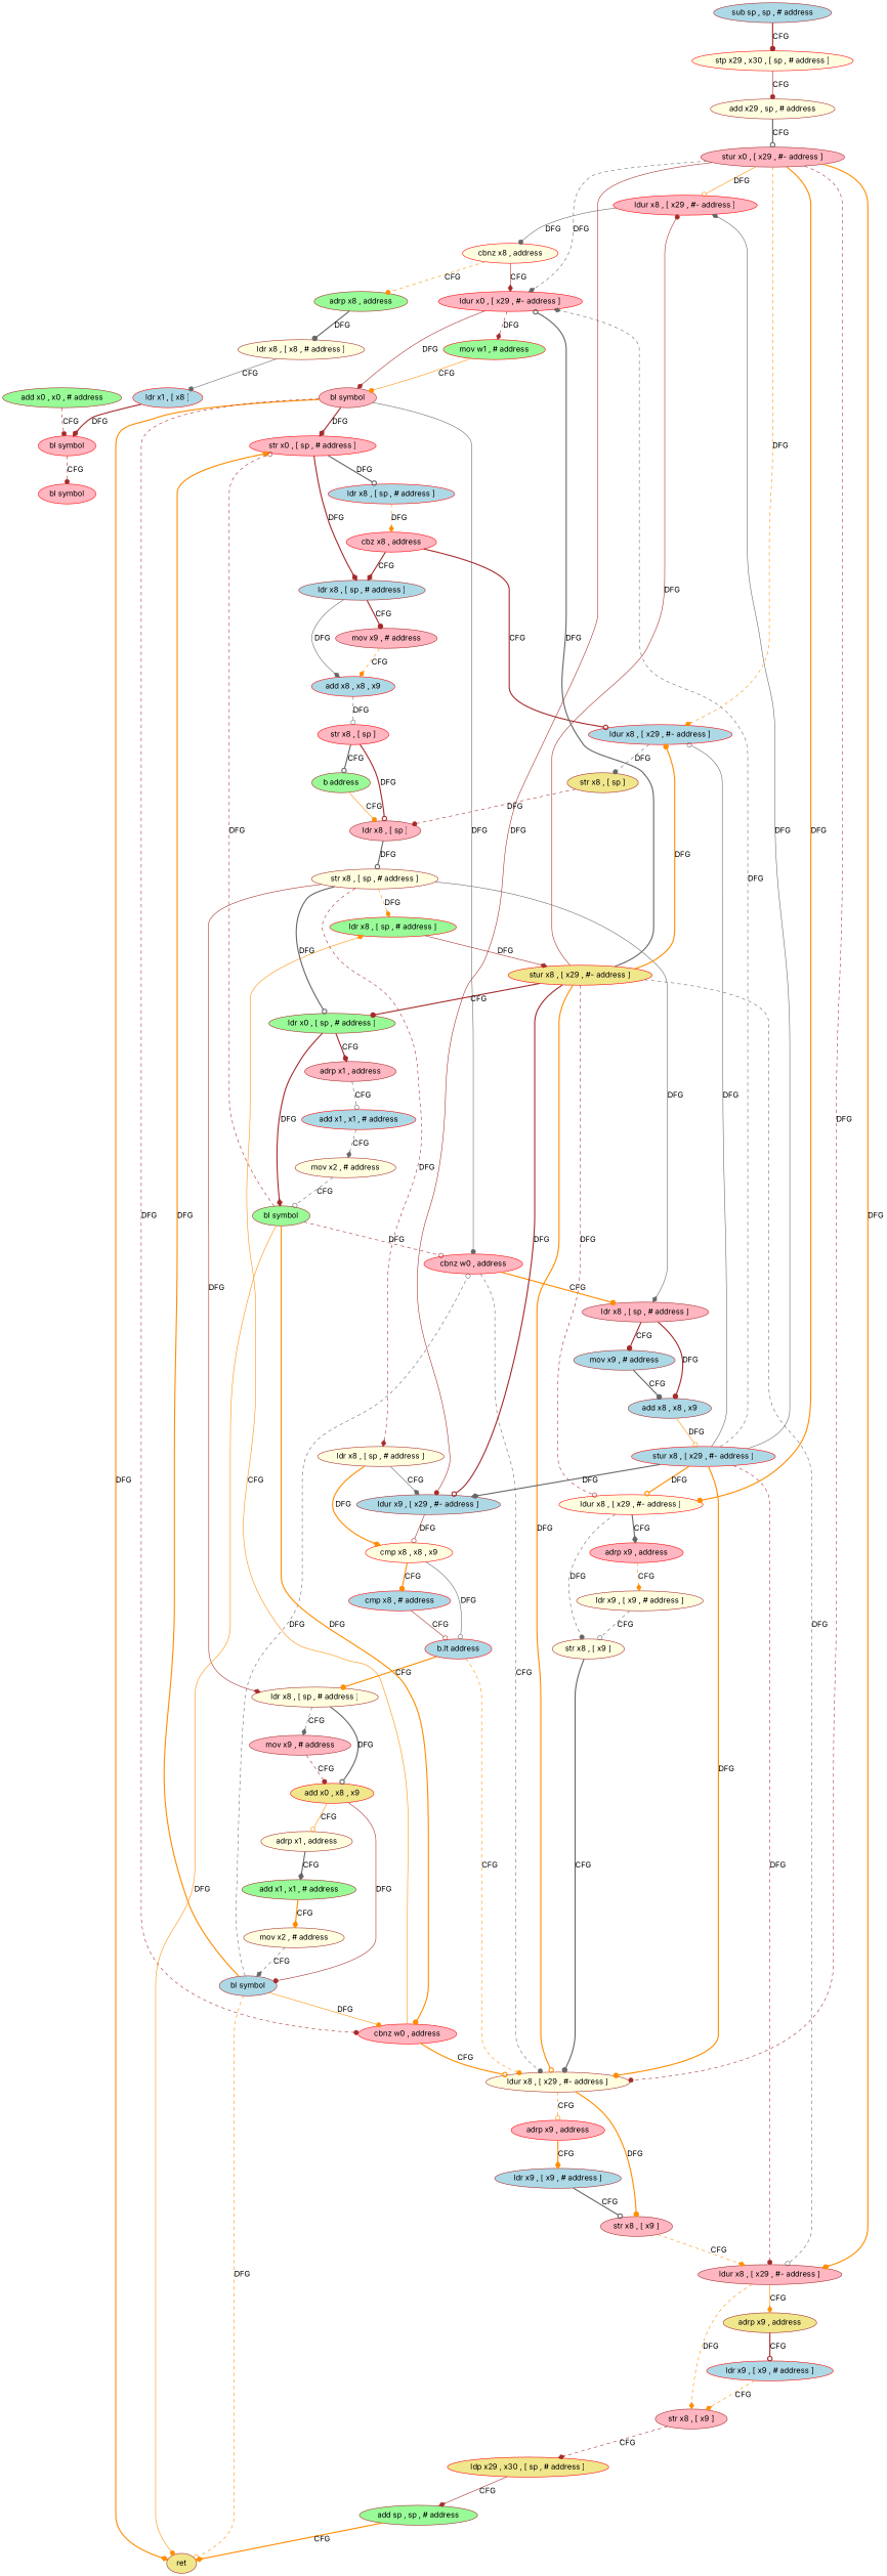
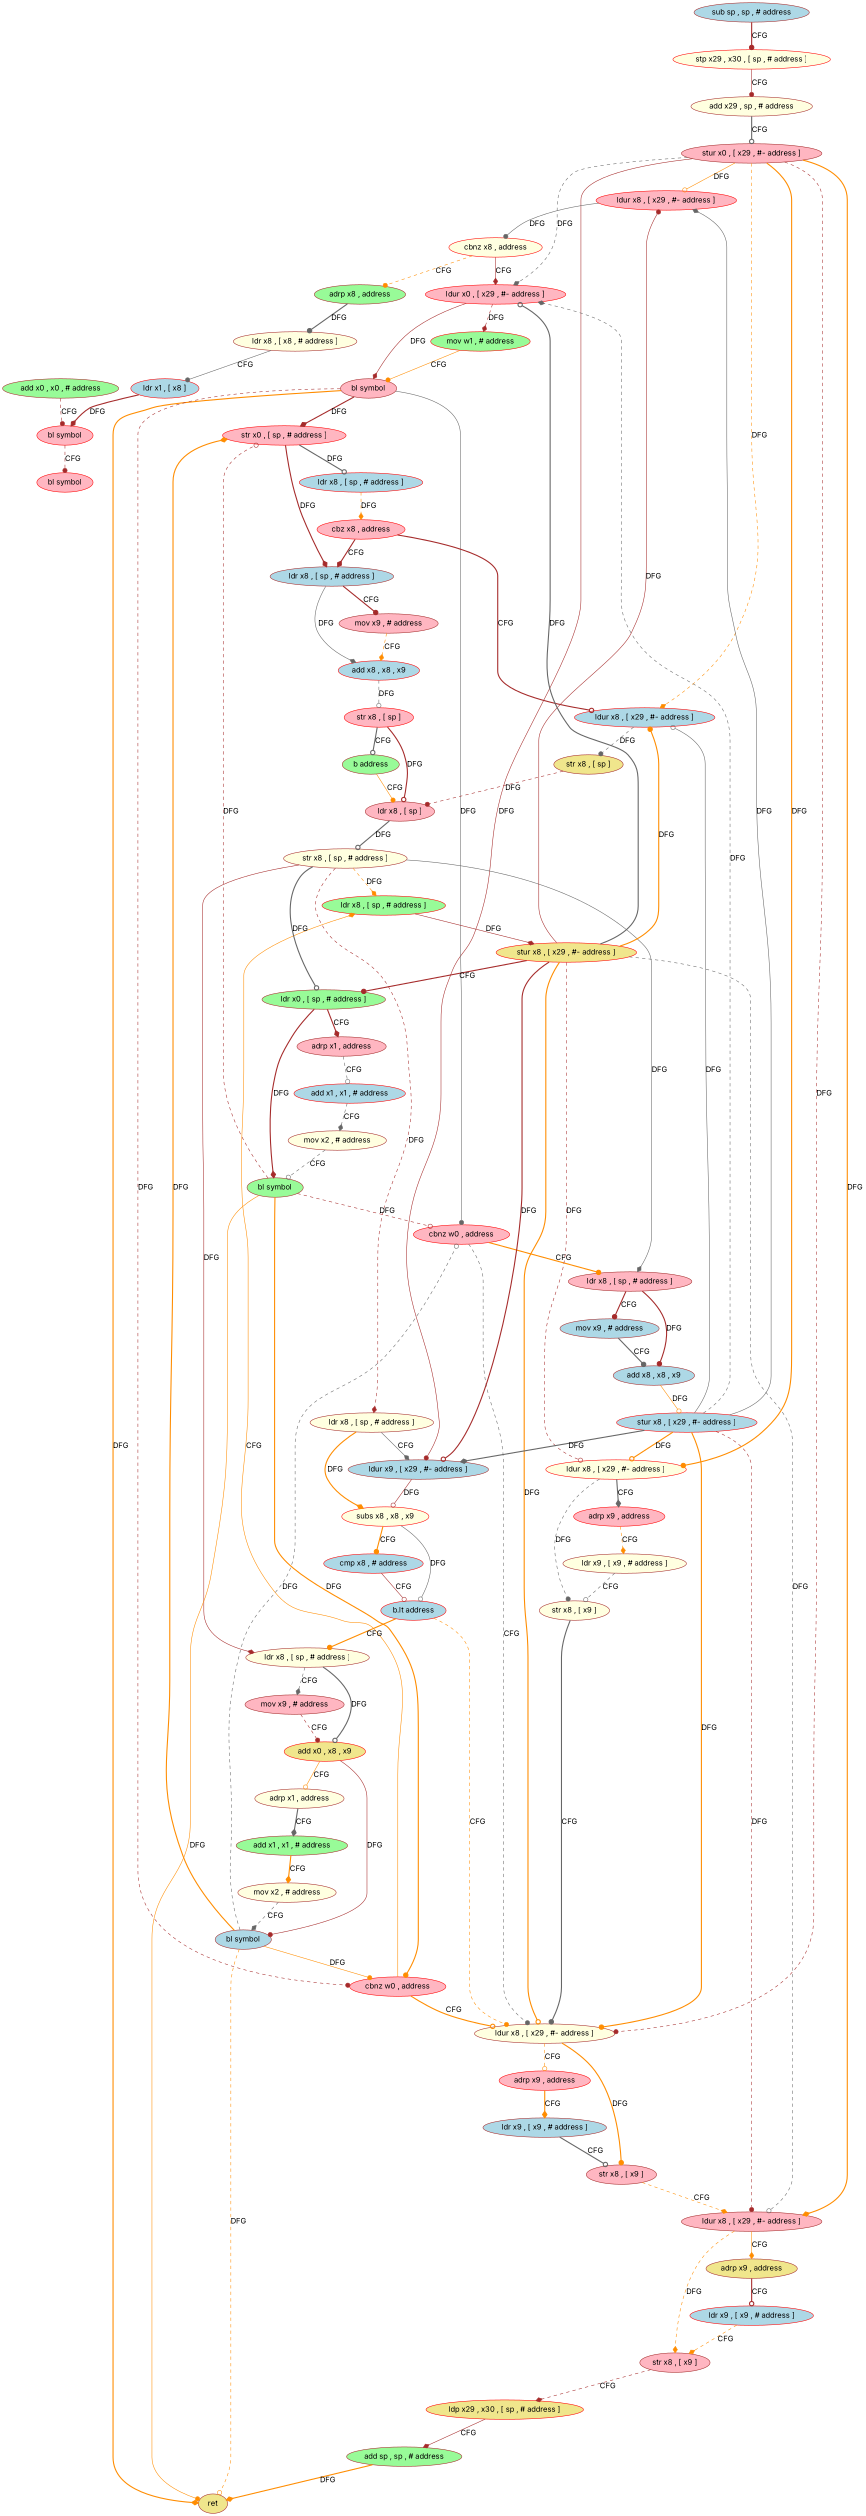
  digraph {
    fontname=Inter
    node [color=brown fillcolor=lightpink fontname=Inter style=filled]
    edge [arrowhead=diamond color=brown fontname=Inter style=bold]
    n1 [fillcolor=lightblue label="sub sp , sp , # address"]
    n2 [color=red fillcolor=lightyellow label="stp x29 , x30 , [ sp , # address ]"]
    n3 [fillcolor=lightyellow label="add x29 , sp , # address"]
    n4 [label="stur x0 , [ x29 , #- address ]"]
    n5 [color=red label="ldur x8 , [ x29 , #- address ]"]
    n6 [color=red label="ldur x0 , [ x29 , #- address ]"]
    n7 [color=red fillcolor=lightblue label="ldur x8 , [ x29 , #- address ]"]
    n8 [fillcolor=lightyellow label="ldur x8 , [ x29 , #- address ]"]
    n9 [label="ldur x8 , [ x29 , #- address ]"]
    n10 [fillcolor=lightblue label="ldur x9 , [ x29 , #- address ]"]
    n11 [color=red fillcolor=lightyellow label="ldur x8 , [ x29 , #- address ]"]
    n12 [color=red fillcolor=lightyellow label="cbnz x8 , address"]
    n13 [color=red fillcolor=palegreen label="mov w1 , # address"]
    n14 [label="bl symbol"]
    n15 [fillcolor=khaki label="str x8 , [ sp ]"]
    n16 [color=red label="adrp x9 , address"]
    n17 [label="str x8 , [ x9 ]"]
    n18 [fillcolor=khaki label="adrp x9 , address"]
    n19 [label="str x8 , [ x9 ]"]
-   n20 [color=red fillcolor=lightyellow label="cmp x8 , x8 , x9"]
+   n20 [color=red fillcolor=lightyellow label="subs x8 , x8 , x9"]
    n21 [color=red label="adrp x9 , address"]
    n22 [fillcolor=lightyellow label="str x8 , [ x9 ]"]
    n23 [fillcolor=palegreen label="adrp x8 , address"]
    n24 [fillcolor=lightyellow label="ldr x8 , [ x8 , # address ]"]
    n25 [color=red label="str x0 , [ sp , # address ]"]
    n26 [fillcolor=khaki label=ret]
    n27 [color=red label="cbnz w0 , address"]
    n28 [color=red label="cbnz w0 , address"]
    n29 [color=red fillcolor=lightblue label="ldr x1 , [ x8 ]"]
    n30 [color=red fillcolor=lightblue label="ldr x8 , [ sp , # address ]"]
    n31 [fillcolor=lightblue label="ldr x8 , [ sp , # address ]"]
    n32 [color=red fillcolor=palegreen label="ldr x8 , [ sp , # address ]"]
    n33 [label="ldr x8 , [ sp , # address ]"]
    n34 [color=red label="cbz x8 , address"]
    n35 [label="mov x9 , # address"]
    n36 [color=red fillcolor=lightblue label="add x8 , x8 , x9"]
    n37 [label="ldr x8 , [ sp ]"]
    n38 [color=red label="str x8 , [ sp ]"]
    n39 [color=red label="bl symbol"]
    n40 [color=red label="bl symbol"]
    n41 [fillcolor=palegreen label="add x0 , x0 , # address"]
    n42 [fillcolor=lightyellow label="str x8 , [ sp , # address ]"]
    n43 [fillcolor=lightyellow label="ldr x8 , [ sp , # address ]"]
    n44 [fillcolor=lightyellow label="ldr x8 , [ sp , # address ]"]
    n45 [fillcolor=palegreen label="ldr x0 , [ sp , # address ]"]
    n46 [fillcolor=palegreen label="b address"]
    n47 [fillcolor=lightblue label="ldr x9 , [ x9 , # address ]"]
    n48 [color=red fillcolor=lightblue label="ldr x9 , [ x9 , # address ]"]
    n49 [color=red fillcolor=khaki label="ldp x29 , x30 , [ sp , # address ]"]
    n50 [fillcolor=palegreen label="add sp , sp , # address"]
    n51 [label="mov x9 , # address"]
    n52 [color=red fillcolor=khaki label="add x0 , x8 , x9"]
    n53 [fillcolor=lightyellow label="adrp x1 , address"]
    n54 [fillcolor=lightblue label="bl symbol"]
    n55 [fillcolor=palegreen label="add x1 , x1 , # address"]
    n56 [fillcolor=lightyellow label="mov x2 , # address"]
    n57 [color=red fillcolor=khaki label="stur x8 , [ x29 , #- address ]"]
    n58 [label="adrp x1 , address"]
    n59 [fillcolor=palegreen label="bl symbol"]
    n60 [fillcolor=lightblue label="mov x9 , # address"]
    n61 [fillcolor=lightblue label="add x8 , x8 , x9"]
    n62 [color=red fillcolor=lightblue label="cmp x8 , # address"]
    n63 [color=red fillcolor=lightblue label="b.lt address"]
    n64 [color=red fillcolor=lightblue label="add x1 , x1 , # address"]
    n65 [fillcolor=lightyellow label="mov x2 , # address"]
    n66 [color=red fillcolor=lightblue label="stur x8 , [ x29 , #- address ]"]
    n67 [fillcolor=lightyellow label="ldr x9 , [ x9 , # address ]"]
    n1 -> n2 [arrowhead=dot label=CFG]
    n2 -> n3 [arrowhead=dot label=CFG style=solid]
    n3 -> n4 [arrowhead=odot color=gray40 label=CFG]
    n4 -> n5 [arrowhead=odot color=darkorange label=DFG style=solid]
    n4 -> n6 [color=gray40 label=DFG style=dashed]
    n4 -> n7 [color=darkorange label=DFG style=dashed]
    n4 -> n8 [arrowhead=dot label=DFG style=dashed]
    n4 -> n9 [color=darkorange label=DFG]
    n4 -> n10 [arrowhead=dot label=DFG style=solid]
    n4 -> n11 [arrowhead=dot color=darkorange label=DFG]
    n5 -> n12 [arrowhead=dot color=gray40 label=DFG style=solid]
    n6 -> n13 [label=DFG style=dashed]
    n6 -> n14 [label=DFG style=solid]
    n7 -> n15 [arrowhead=dot color=gray40 label=DFG style=dashed]
    n8 -> n16 [arrowhead=odot color=darkorange label=CFG style=dashed]
    n8 -> n17 [arrowhead=dot color=darkorange label=DFG]
    n9 -> n18 [color=darkorange label=CFG style=solid]
    n9 -> n19 [color=darkorange label=DFG style=dashed]
    n10 -> n20 [arrowhead=odot label=DFG style=solid]
    n11 -> n21 [color=gray40 label=CFG]
    n11 -> n22 [arrowhead=dot color=gray40 label=DFG style=dashed]
    n12 -> n6 [label=CFG style=solid]
    n12 -> n23 [arrowhead=dot color=darkorange label=CFG style=dashed]
    n13 -> n14 [arrowhead=dot color=darkorange label=CFG style=solid]
    n14 -> n25 [label=DFG]
    n14 -> n26 [color=darkorange label=DFG]
    n14 -> n27 [arrowhead=dot label=DFG style=dashed]
    n14 -> n28 [arrowhead=dot color=gray40 label=DFG style=solid]
    n15 -> n37 [arrowhead=dot label=DFG style=dashed]
    n16 -> n47 [color=darkorange label=CFG]
    n17 -> n9 [color=darkorange label=CFG style=dashed]
    n18 -> n48 [arrowhead=odot label=CFG]
    n19 -> n49 [label=CFG style=dashed]
    n20 -> n62 [arrowhead=dot color=darkorange label=CFG]
    n20 -> n63 [arrowhead=odot color=gray40 label=DFG style=solid]
    n21 -> n67 [color=darkorange label=CFG style=dashed]
    n22 -> n8 [arrowhead=dot color=gray40 label=CFG]
    n23 -> n24 [arrowhead=dot color=gray40 label=DFG]
    n24 -> n29 [arrowhead=dot color=gray40 label=CFG style=solid]
    n25 -> n30 [arrowhead=odot color=gray40 label=DFG]
    n25 -> n31 [label=DFG]
    n27 -> n8 [arrowhead=odot color=darkorange label=CFG]
    n27 -> n32 [color=darkorange label=CFG style=solid]
    n28 -> n8 [arrowhead=dot color=gray40 label=CFG style=dashed]
    n28 -> n33 [arrowhead=dot color=darkorange label=CFG]
    n29 -> n39 [label=DFG]
    n30 -> n34 [color=darkorange label=DFG style=dashed]
    n31 -> n35 [arrowhead=dot label=CFG]
    n31 -> n36 [color=gray40 label=DFG style=solid]
    n32 -> n57 [label=DFG style=solid]
    n33 -> n60 [arrowhead=dot label=CFG]
    n33 -> n61 [arrowhead=dot label=DFG]
    n34 -> n7 [arrowhead=odot label=CFG]
    n34 -> n31 [label=CFG]
    n35 -> n36 [color=darkorange label=CFG style=dashed]
    n36 -> n38 [arrowhead=odot color=gray40 label=DFG style=dashed]
    n37 -> n42 [arrowhead=odot color=gray40 label=DFG]
    n38 -> n37 [arrowhead=odot label=DFG]
    n38 -> n46 [arrowhead=odot color=gray40 label=CFG]
    n39 -> n40 [arrowhead=dot label=CFG style=dashed]
    n41 -> n39 [arrowhead=dot label=CFG style=dashed]
    n42 -> n32 [color=darkorange label=DFG style=dashed]
    n42 -> n33 [color=gray40 label=DFG style=solid]
    n42 -> n43 [label=DFG style=solid]
    n42 -> n44 [label=DFG style=dashed]
    n42 -> n45 [arrowhead=odot color=gray40 label=DFG]
    n43 -> n51 [color=gray40 label=CFG style=dashed]
    n43 -> n52 [arrowhead=odot color=gray40 label=DFG]
    n44 -> n10 [color=gray40 label=CFG style=solid]
    n44 -> n20 [color=darkorange label=DFG]
    n45 -> n58 [label=CFG]
    n45 -> n59 [label=DFG]
    n46 -> n37 [arrowhead=dot color=darkorange label=CFG style=solid]
    n47 -> n17 [arrowhead=odot color=gray40 label=CFG]
    n48 -> n19 [color=darkorange label=CFG style=dashed]
    n49 -> n50 [label=CFG style=solid]
-   n50 -> n26 [color=darkorange label=CFG]
+   n50 -> n26 [color=darkorange label=DFG]
    n51 -> n52 [arrowhead=dot label=CFG style=dashed]
    n52 -> n53 [arrowhead=odot color=darkorange label=CFG style=solid]
    n52 -> n54 [arrowhead=dot label=DFG style=solid]
    n53 -> n55 [color=gray40 label=CFG]
    n54 -> n25 [color=darkorange label=DFG]
    n54 -> n26 [arrowhead=odot color=darkorange label=DFG style=dashed]
    n54 -> n27 [arrowhead=dot color=darkorange label=DFG style=solid]
    n54 -> n28 [arrowhead=odot color=gray40 label=DFG style=dashed]
    n55 -> n56 [color=darkorange label=CFG]
    n56 -> n54 [color=gray40 label=CFG style=dashed]
    n57 -> n5 [arrowhead=dot label=DFG style=solid]
    n57 -> n6 [arrowhead=odot color=gray40 label=DFG]
    n57 -> n7 [arrowhead=dot color=darkorange label=DFG]
    n57 -> n8 [arrowhead=odot color=darkorange label=DFG]
    n57 -> n9 [arrowhead=odot color=gray40 label=DFG style=dashed]
    n57 -> n10 [arrowhead=odot label=DFG]
    n57 -> n11 [arrowhead=odot label=DFG style=dashed]
    n57 -> n45 [arrowhead=dot label=CFG]
    n58 -> n64 [arrowhead=odot color=gray40 label=CFG style=dashed]
    n59 -> n25 [arrowhead=odot label=DFG style=dashed]
    n59 -> n26 [arrowhead=dot color=darkorange label=DFG style=solid]
    n59 -> n27 [arrowhead=dot color=darkorange label=DFG]
    n59 -> n28 [arrowhead=odot label=DFG style=dashed]
    n60 -> n61 [arrowhead=dot color=gray40 label=CFG]
    n61 -> n66 [arrowhead=odot color=darkorange label=DFG style=solid]
    n62 -> n63 [arrowhead=odot label=CFG style=solid]
    n63 -> n8 [arrowhead=dot color=darkorange label=CFG style=dashed]
    n63 -> n43 [arrowhead=dot color=darkorange label=CFG]
    n64 -> n65 [color=gray40 label=CFG style=dashed]
    n65 -> n59 [arrowhead=odot color=gray40 label=CFG style=dashed]
    n66 -> n5 [color=gray40 label=DFG style=solid]
    n66 -> n6 [color=gray40 label=DFG style=dashed]
    n66 -> n7 [arrowhead=odot color=gray40 label=DFG style=solid]
    n66 -> n8 [arrowhead=dot color=darkorange label=DFG]
    n66 -> n9 [arrowhead=dot label=DFG style=dashed]
    n66 -> n10 [color=gray40 label=DFG]
    n66 -> n11 [arrowhead=odot color=darkorange label=DFG]
    n67 -> n22 [arrowhead=odot color=gray40 label=CFG style=dashed]
  }
